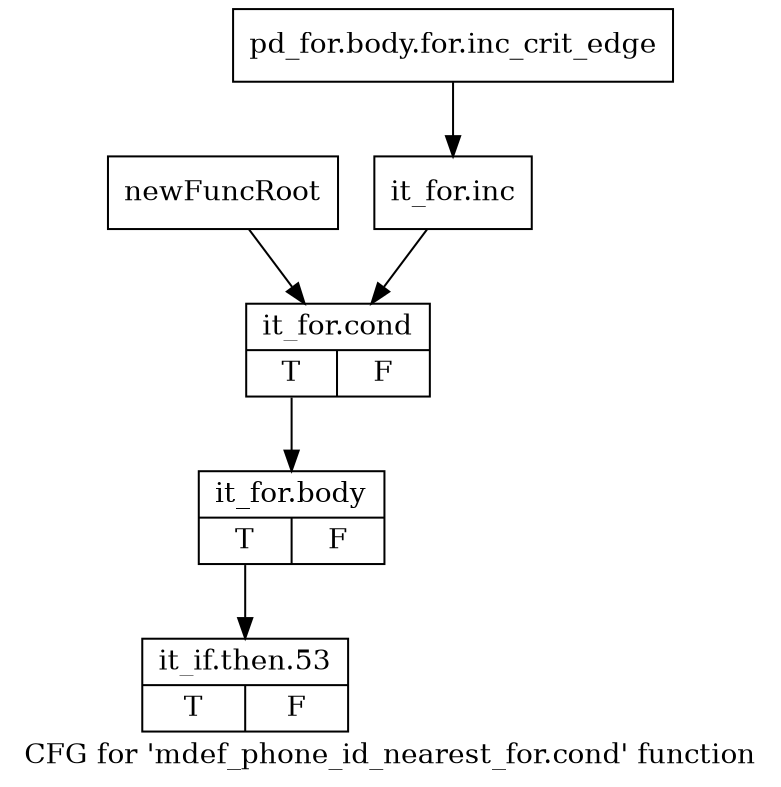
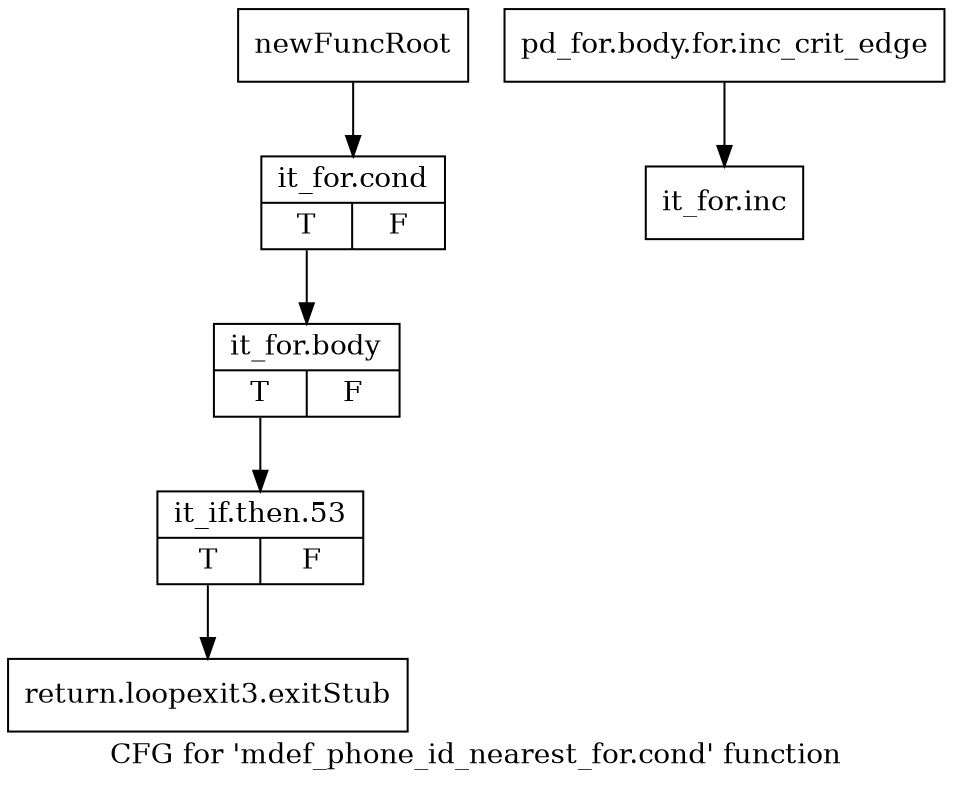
  digraph {
    label="CFG for 'mdef_phone_id_nearest_for.cond' function"
    node [shape=record]
    n1 [label="{newFuncRoot}"]
    n2 [label="{it_for.cond|{<s0>T|<s1>F}}"]
    n3 [label="{it_for.body|{<s0>T|<s1>F}}"]
    n4 [label="{it_if.then.53|{<s0>T|<s1>F}}"]
+   n5 [label="{return.loopexit3.exitStub}"]
    n6 [label="{pd_for.body.for.inc_crit_edge}"]
    n7 [label="{it_for.inc}"]
    n1 -> n2
    n2 -> n3 [tailport=s0]
    n3 -> n4 [tailport=s0]
+   n4 -> n5 [tailport=s0]
    n6 -> n7
-   n7 -> n2
  }
